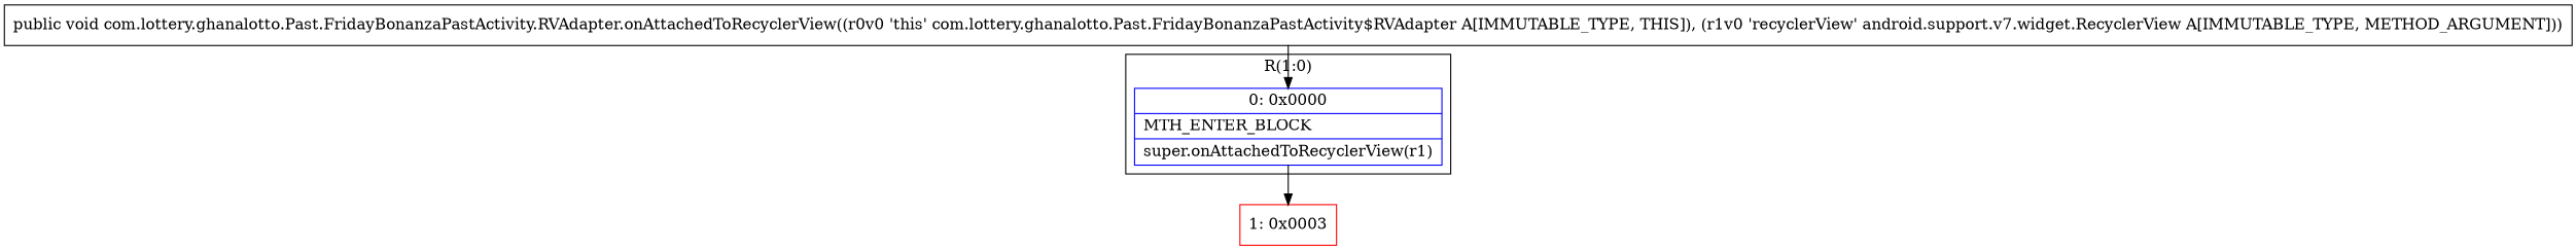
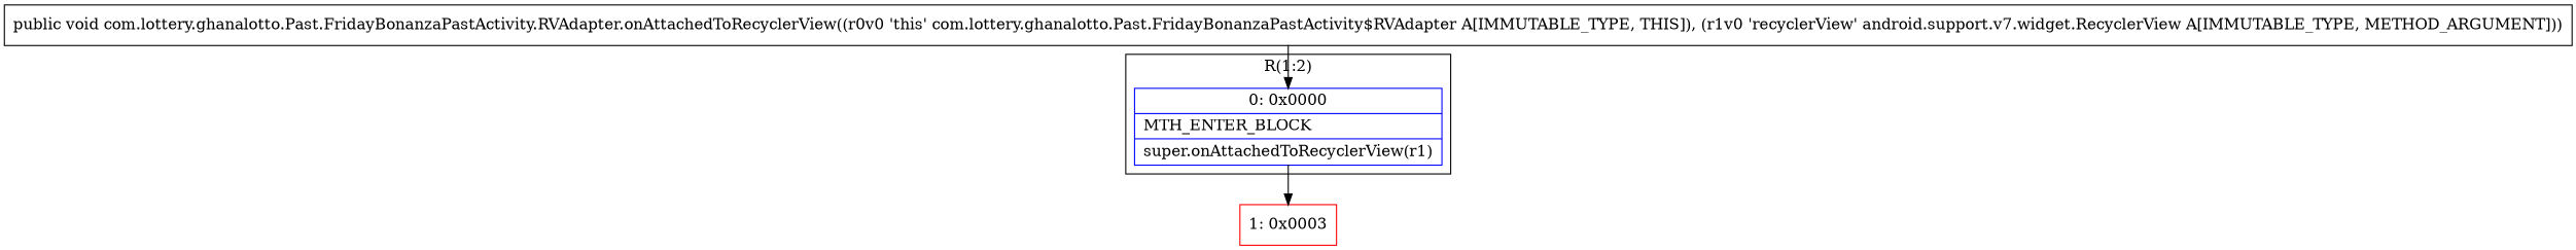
  digraph {
    node [shape=record]
    n1 [color=blue label="{0\:\ 0x0000|MTH_ENTER_BLOCK\l|super.onAttachedToRecyclerView(r1)\l}"]
    n2 [color=red label="{1\:\ 0x0003}"]
    n3 [label="{public void com.lottery.ghanalotto.Past.FridayBonanzaPastActivity.RVAdapter.onAttachedToRecyclerView((r0v0 'this' com.lottery.ghanalotto.Past.FridayBonanzaPastActivity$RVAdapter A[IMMUTABLE_TYPE, THIS]), (r1v0 'recyclerView' android.support.v7.widget.RecyclerView A[IMMUTABLE_TYPE, METHOD_ARGUMENT])) }"]
    subgraph cluster_1 {
-     label="R(1:0)"
+     label="R(1:2)"
      n1
    }
    n1 -> n2
    n3 -> n1
  }
